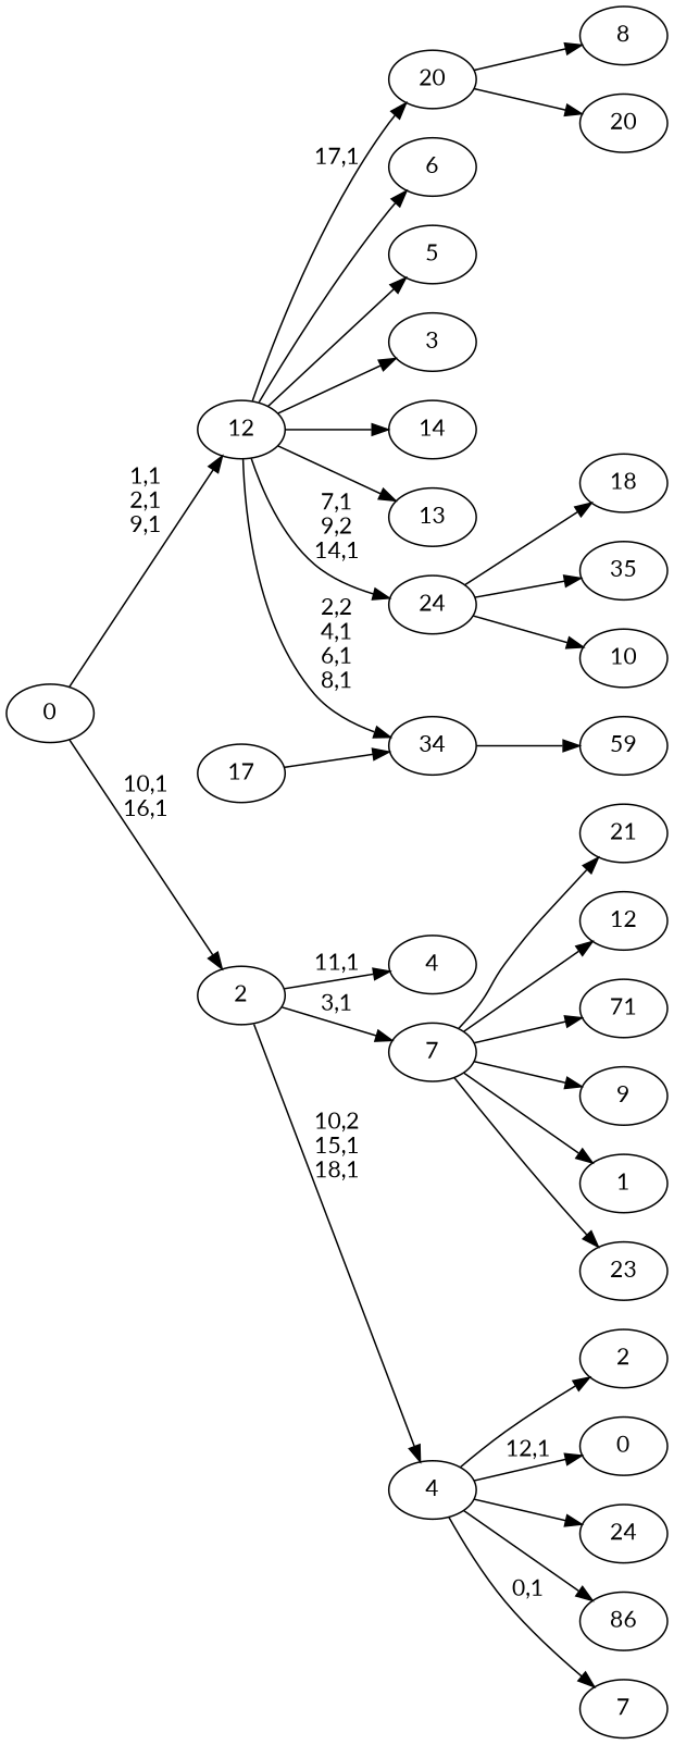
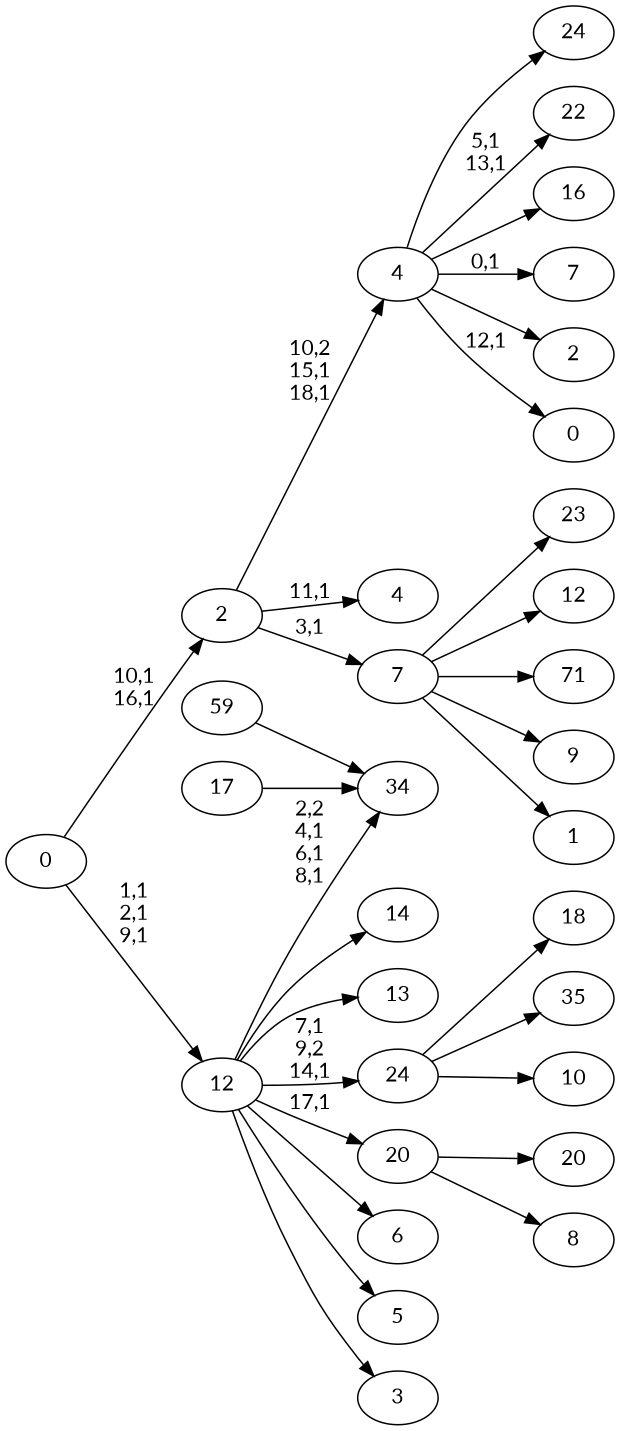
  digraph {
    fontname=Lato
    rankdir=LR
    node [fontname=Lato]
    edge [fontname=Lato]
    n1 [label=24]
    n2 [label=23]
-   n4 [label=21]
+   n3 [label=22]
    n5 [label=20]
    n6 [label=59]
    n7 [label=18]
    n8 [label=17]
    34
-   n10 [label=86]
+   n10 [label=16]
    n11 [label=35]
    n12 [label=14]
    n13 [label=13]
    n14 [label=12]
    n15 [label=71]
    n16 [label=10]
    24
    n18 [label=9]
    n19 [label=8]
    20
    n21 [label=7]
    n22 [label=6]
    n23 [label=5]
    n24 [label=4]
    n25 [label=3]
    12
    n27 [label=2]
    n28 [label=1]
    7
    n30 [label=0]
    4
    2
    0
    n8 -> 34
-   34 -> n6
+   n6 -> 34
    24 -> n7
    24 -> n11
    24 -> n16
    20 -> n5
    20 -> n19
    12 -> 34 [label="2,2\n4,1\n6,1\n8,1"]
    12 -> n12
    12 -> n13
    12 -> 24 [label="7,1\n9,2\n14,1"]
    12 -> 20 [label="17,1"]
    12 -> n22
    12 -> n23
    12 -> n25
    7 -> n2
-   7 -> n4
    7 -> n14
    7 -> n15
    7 -> n18
    7 -> n28
    4 -> n1
+   4 -> n3 [label="5,1\n13,1"]
    4 -> n10
    4 -> n21 [label="0,1"]
    4 -> n27
    4 -> n30 [label="12,1"]
    2 -> n24 [label="11,1"]
    2 -> 7 [label="3,1"]
    2 -> 4 [label="10,2\n15,1\n18,1"]
    0 -> 12 [label="1,1\n2,1\n9,1"]
    0 -> 2 [label="10,1\n16,1"]
  }
